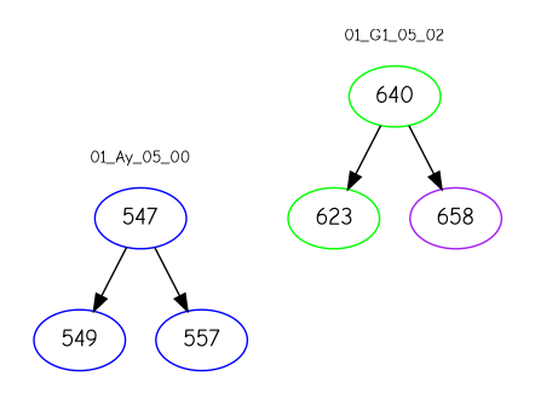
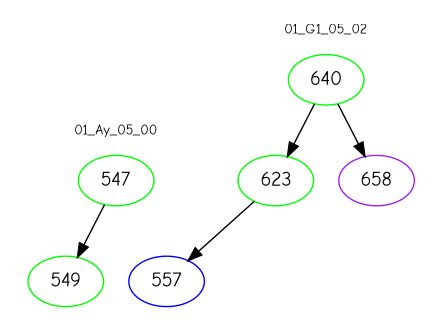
  digraph {
    fontname="Comic Neue"
    node [color=green fontname="Comic Neue"]
    edge [color=black fontname="Comic Neue"]
-   n1 [color=blue label=547]
+   n1 [label=547]
    n2 [color=blue label=557]
-   n3 [color=blue label=549]
+   n3 [label=549]
    n4 [label=640]
    n5 [label=623]
    n6 [color=purple label=658]
    subgraph cluster_1 {
      color=white
      fontsize=10
      label="01_Ay_05_00"
      n1
      n2
      n3
    }
    subgraph cluster_2 {
      color=white
      fontsize=10
      label="01_G1_05_02"
      n4
      n5
      n6
    }
-   n1 -> n2
+   n5 -> n2
    n1 -> n3
    n4 -> n5
    n4 -> n6
  }
